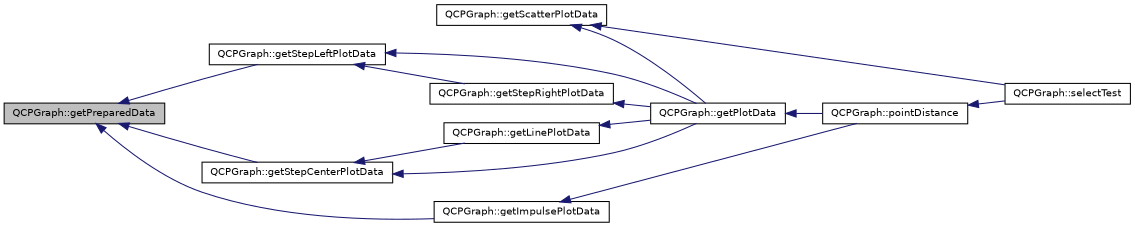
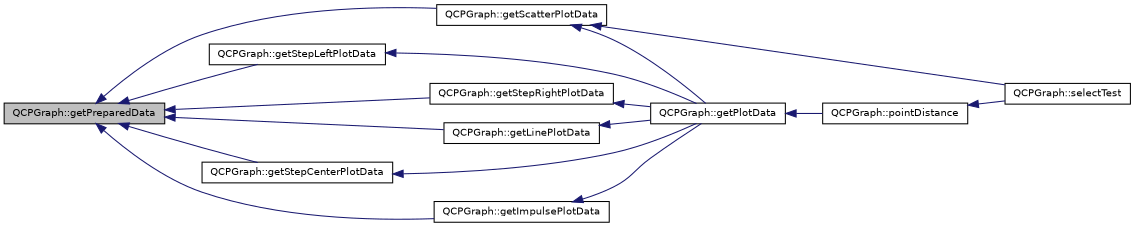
  digraph {
    rankdir=LR
    node [color=black fillcolor=white fontname=Helvetica fontsize=10 shape=record style=filled]
    edge [color=midnightblue dir=back fontname=Helvetica fontsize=10 labelfontname=Helvetica labelfontsize=10 style=solid]
    n1 [fillcolor=grey75 fontcolor=black height=0.2 label="QCPGraph::getPreparedData" width=0.4]
    n2 [height=0.2 label="QCPGraph::getScatterPlotData" width=0.4]
    n3 [height=0.2 label="QCPGraph::getLinePlotData" width=0.4]
    n4 [height=0.2 label="QCPGraph::getStepLeftPlotData" width=0.4]
    n5 [height=0.2 label="QCPGraph::getStepRightPlotData" width=0.4]
    n6 [height=0.2 label="QCPGraph::getStepCenterPlotData" width=0.4]
    n7 [height=0.2 label="QCPGraph::getImpulsePlotData" width=0.4]
    n8 [height=0.2 label="QCPGraph::getPlotData" width=0.4]
    n9 [height=0.2 label="QCPGraph::selectTest" width=0.4]
    n10 [height=0.2 label="QCPGraph::pointDistance" width=0.4]
-   n6 -> n3
+   n1 -> n2
+   n1 -> n3
    n1 -> n4
-   n4 -> n5
+   n1 -> n5
    n1 -> n6
    n1 -> n7
    n2 -> n8
    n2 -> n9
    n3 -> n8
    n4 -> n8
    n5 -> n8
    n6 -> n8
-   n7 -> n10
+   n7 -> n8
    n8 -> n10
    n10 -> n9
  }
